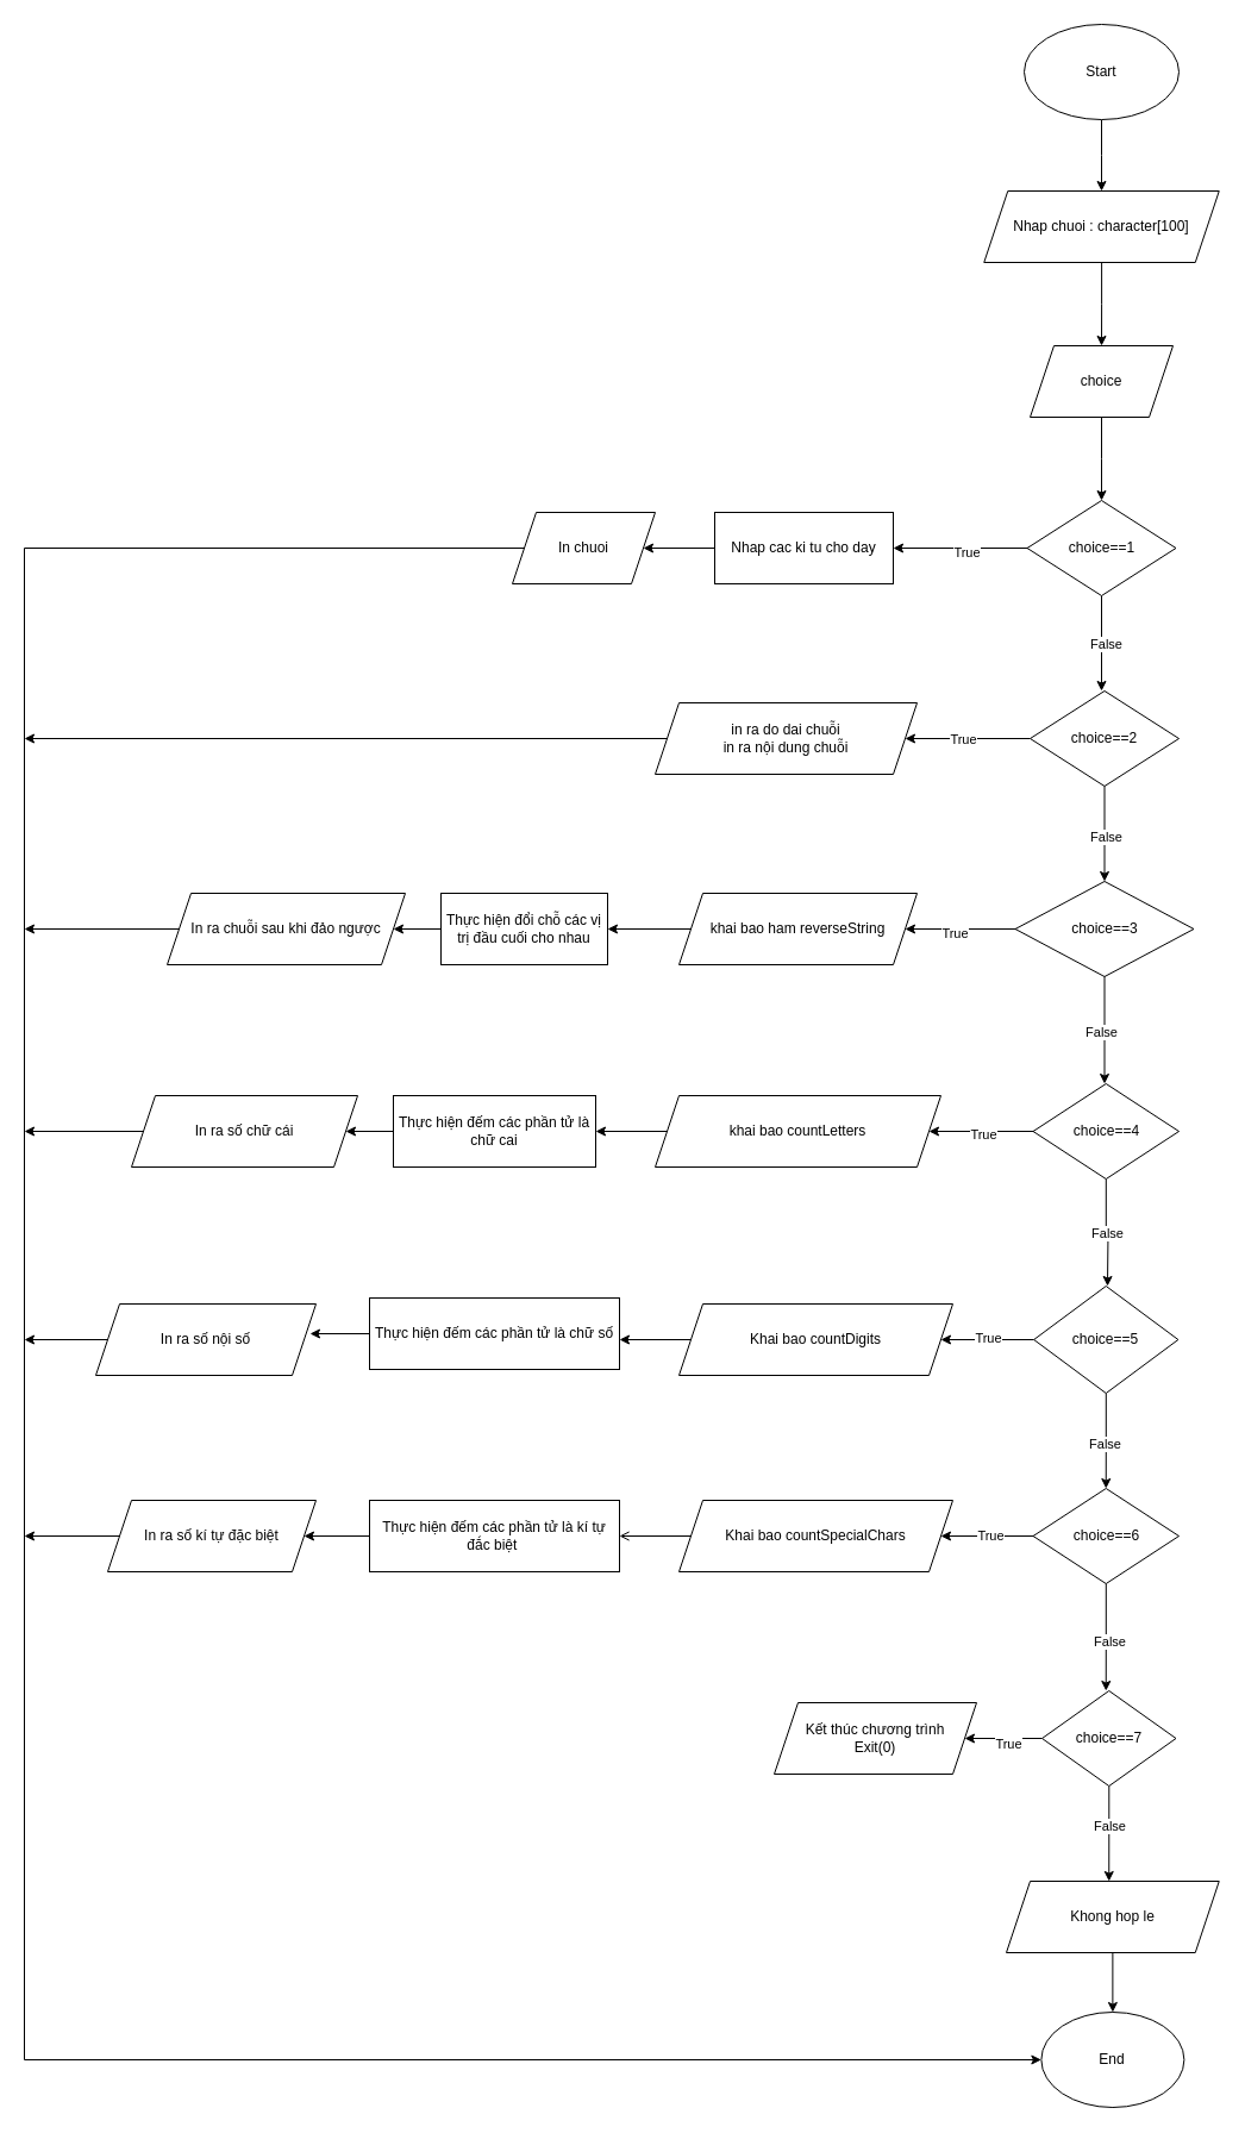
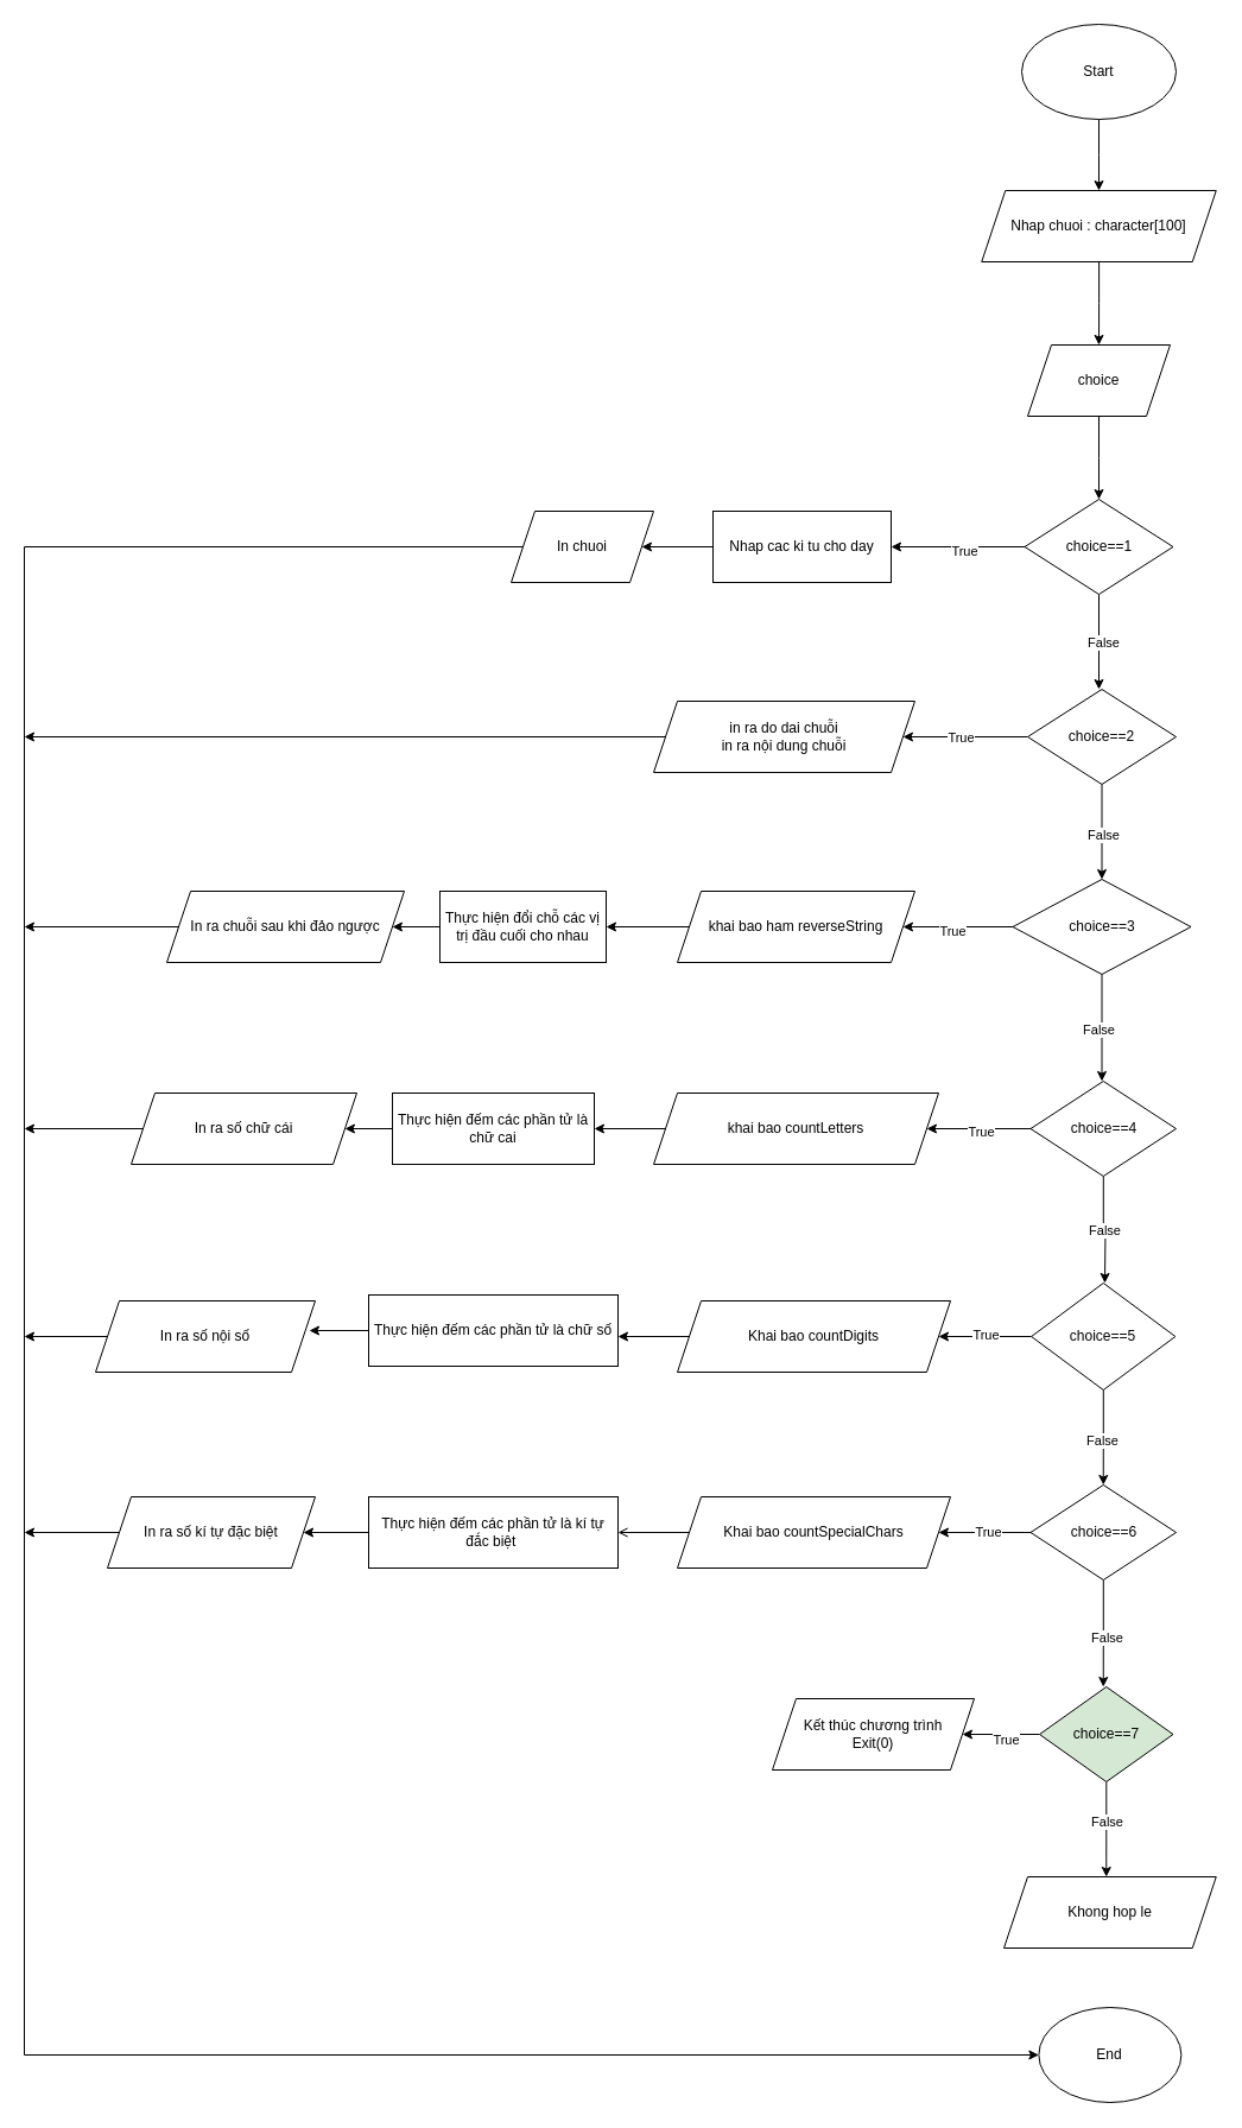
  <mxCell id="0" />
  <mxCell id="1" parent="0" />
  <mxCell id="2" style="edgeStyle=orthogonalEdgeStyle;rounded=0;orthogonalLoop=1;jettySize=auto;html=1;" parent="1" source="3" edge="1"><mxGeometry relative="1" as="geometry"><mxPoint x="925" y="160" as="targetPoint" /></mxGeometry></mxCell>
  <mxCell id="3" value="Start" style="ellipse;whiteSpace=wrap;html=1;" parent="1" vertex="1"><mxGeometry x="860" y="20" width="130" height="80" as="geometry" /></mxCell>
  <mxCell id="4" style="edgeStyle=orthogonalEdgeStyle;rounded=0;orthogonalLoop=1;jettySize=auto;html=1;" parent="1" source="5" edge="1"><mxGeometry relative="1" as="geometry"><mxPoint x="925" y="290" as="targetPoint" /></mxGeometry></mxCell>
  <mxCell id="5" value="Nhap chuoi : character[100]" style="shape=parallelogram;perimeter=parallelogramPerimeter;whiteSpace=wrap;html=1;fixedSize=1;" parent="1" vertex="1"><mxGeometry x="826.25" y="160" width="197.5" height="60" as="geometry" /></mxCell>
  <mxCell id="6" style="edgeStyle=orthogonalEdgeStyle;rounded=0;orthogonalLoop=1;jettySize=auto;html=1;" parent="1" source="7" edge="1"><mxGeometry relative="1" as="geometry"><mxPoint x="925" y="420" as="targetPoint" /></mxGeometry></mxCell>
  <mxCell id="7" value="choice" style="shape=parallelogram;perimeter=parallelogramPerimeter;whiteSpace=wrap;html=1;fixedSize=1;" parent="1" vertex="1"><mxGeometry x="865" y="290" width="120" height="60" as="geometry" /></mxCell>
  <mxCell id="8" style="edgeStyle=orthogonalEdgeStyle;rounded=0;orthogonalLoop=1;jettySize=auto;html=1;" parent="1" source="12" edge="1"><mxGeometry relative="1" as="geometry"><mxPoint x="925" y="580" as="targetPoint" /></mxGeometry></mxCell>
  <mxCell id="9" value="False" style="edgeLabel;html=1;align=center;verticalAlign=middle;resizable=0;points=[];" parent="8" vertex="1" connectable="0"><mxGeometry x="0.022" y="3" relative="1" as="geometry"><mxPoint as="offset" /></mxGeometry></mxCell>
  <mxCell id="10" style="edgeStyle=orthogonalEdgeStyle;rounded=0;orthogonalLoop=1;jettySize=auto;html=1;" parent="1" source="12" edge="1"><mxGeometry relative="1" as="geometry"><mxPoint x="750" y="460" as="targetPoint" /></mxGeometry></mxCell>
  <mxCell id="11" value="True" style="edgeLabel;html=1;align=center;verticalAlign=middle;resizable=0;points=[];" parent="10" vertex="1" connectable="0"><mxGeometry x="-0.088" y="3" relative="1" as="geometry"><mxPoint x="1" as="offset" /></mxGeometry></mxCell>
  <mxCell id="12" value="choice==1" style="rhombus;whiteSpace=wrap;html=1;" parent="1" vertex="1"><mxGeometry x="862.5" y="420" width="125" height="80" as="geometry" /></mxCell>
  <mxCell id="13" style="edgeStyle=orthogonalEdgeStyle;rounded=0;orthogonalLoop=1;jettySize=auto;html=1;" parent="1" source="17" edge="1"><mxGeometry relative="1" as="geometry"><mxPoint x="760" y="620" as="targetPoint" /></mxGeometry></mxCell>
  <mxCell id="14" value="True" style="edgeLabel;html=1;align=center;verticalAlign=middle;resizable=0;points=[];" parent="13" vertex="1" connectable="0"><mxGeometry x="0.074" relative="1" as="geometry"><mxPoint as="offset" /></mxGeometry></mxCell>
  <mxCell id="15" style="edgeStyle=orthogonalEdgeStyle;rounded=0;orthogonalLoop=1;jettySize=auto;html=1;" parent="1" source="17" edge="1"><mxGeometry relative="1" as="geometry"><mxPoint x="927.5" y="740" as="targetPoint" /></mxGeometry></mxCell>
  <mxCell id="16" value="False" style="edgeLabel;html=1;align=center;verticalAlign=middle;resizable=0;points=[];" parent="15" vertex="1" connectable="0"><mxGeometry x="0.08" y="1" relative="1" as="geometry"><mxPoint as="offset" /></mxGeometry></mxCell>
  <mxCell id="17" value="choice==2" style="rhombus;whiteSpace=wrap;html=1;" parent="1" vertex="1"><mxGeometry x="865" y="580" width="125" height="80" as="geometry" /></mxCell>
  <mxCell id="18" style="edgeStyle=orthogonalEdgeStyle;rounded=0;orthogonalLoop=1;jettySize=auto;html=1;" parent="1" source="22" edge="1"><mxGeometry relative="1" as="geometry"><mxPoint x="760" y="780" as="targetPoint" /></mxGeometry></mxCell>
  <mxCell id="19" value="True" style="edgeLabel;html=1;align=center;verticalAlign=middle;resizable=0;points=[];" parent="18" vertex="1" connectable="0"><mxGeometry x="0.099" y="3" relative="1" as="geometry"><mxPoint as="offset" /></mxGeometry></mxCell>
  <mxCell id="20" style="edgeStyle=orthogonalEdgeStyle;rounded=0;orthogonalLoop=1;jettySize=auto;html=1;" parent="1" source="22" edge="1"><mxGeometry relative="1" as="geometry"><mxPoint x="927.5" y="910" as="targetPoint" /></mxGeometry></mxCell>
  <mxCell id="21" value="False" style="edgeLabel;html=1;align=center;verticalAlign=middle;resizable=0;points=[];" parent="20" vertex="1" connectable="0"><mxGeometry x="-0.006" y="-3" relative="1" as="geometry"><mxPoint x="-3" y="-2" as="offset" /></mxGeometry></mxCell>
  <mxCell id="22" value="choice==3" style="rhombus;whiteSpace=wrap;html=1;" parent="1" vertex="1"><mxGeometry x="852.5" y="740" width="150" height="80" as="geometry" /></mxCell>
  <mxCell id="23" style="edgeStyle=orthogonalEdgeStyle;rounded=0;orthogonalLoop=1;jettySize=auto;html=1;" parent="1" source="24" edge="1"><mxGeometry relative="1" as="geometry"><mxPoint x="510" y="780" as="targetPoint" /></mxGeometry></mxCell>
  <mxCell id="24" value="khai bao ham&amp;nbsp;reverseString" style="shape=parallelogram;perimeter=parallelogramPerimeter;whiteSpace=wrap;html=1;fixedSize=1;" parent="1" vertex="1"><mxGeometry x="570" y="750" width="200" height="60" as="geometry" /></mxCell>
  <mxCell id="25" style="edgeStyle=orthogonalEdgeStyle;rounded=0;orthogonalLoop=1;jettySize=auto;html=1;" parent="1" source="26" target="43" edge="1"><mxGeometry relative="1" as="geometry"><mxPoint x="320" y="780" as="targetPoint" /></mxGeometry></mxCell>
  <mxCell id="26" value="Thực hiện đổi chỗ các vị trị đầu cuối cho nhau" style="rounded=0;whiteSpace=wrap;html=1;" parent="1" vertex="1"><mxGeometry x="370" y="750" width="140" height="60" as="geometry" /></mxCell>
  <mxCell id="27" style="edgeStyle=orthogonalEdgeStyle;rounded=0;orthogonalLoop=1;jettySize=auto;html=1;" parent="1" source="28" target="30" edge="1"><mxGeometry relative="1" as="geometry"><mxPoint x="540" y="460" as="targetPoint" /></mxGeometry></mxCell>
  <mxCell id="28" value="Nhap cac ki tu cho day" style="rounded=0;whiteSpace=wrap;html=1;" parent="1" vertex="1"><mxGeometry x="600" y="430" width="150" height="60" as="geometry" /></mxCell>
  <mxCell id="29" style="edgeStyle=orthogonalEdgeStyle;rounded=0;orthogonalLoop=1;jettySize=auto;html=1;entryX=0;entryY=0.5;entryDx=0;entryDy=0;" parent="1" source="30" target="76" edge="1"><mxGeometry relative="1" as="geometry"><mxPoint x="20" y="1730" as="targetPoint" /><Array as="points"><mxPoint x="20" y="460" /><mxPoint x="20" y="1730" /></Array></mxGeometry></mxCell>
  <mxCell id="30" value="In chuoi" style="shape=parallelogram;perimeter=parallelogramPerimeter;whiteSpace=wrap;html=1;fixedSize=1;" parent="1" vertex="1"><mxGeometry x="430" y="430" width="120" height="60" as="geometry" /></mxCell>
  <mxCell id="31" style="edgeStyle=orthogonalEdgeStyle;rounded=0;orthogonalLoop=1;jettySize=auto;html=1;" parent="1" source="32" edge="1"><mxGeometry relative="1" as="geometry"><mxPoint x="20" y="620" as="targetPoint" /></mxGeometry></mxCell>
  <mxCell id="32" value="in ra do dai chuỗi&lt;br&gt;in ra nội dung chuỗi" style="shape=parallelogram;perimeter=parallelogramPerimeter;whiteSpace=wrap;html=1;fixedSize=1;" parent="1" vertex="1"><mxGeometry x="550" y="590" width="220" height="60" as="geometry" /></mxCell>
  <mxCell id="33" style="edgeStyle=orthogonalEdgeStyle;rounded=0;orthogonalLoop=1;jettySize=auto;html=1;" parent="1" source="37" edge="1"><mxGeometry relative="1" as="geometry"><mxPoint x="780" y="950" as="targetPoint" /></mxGeometry></mxCell>
  <mxCell id="34" value="True" style="edgeLabel;html=1;align=center;verticalAlign=middle;resizable=0;points=[];" parent="33" vertex="1" connectable="0"><mxGeometry x="-0.007" y="2" relative="1" as="geometry"><mxPoint x="2" as="offset" /></mxGeometry></mxCell>
  <mxCell id="35" style="edgeStyle=orthogonalEdgeStyle;rounded=0;orthogonalLoop=1;jettySize=auto;html=1;" parent="1" source="37" edge="1"><mxGeometry relative="1" as="geometry"><mxPoint x="930" y="1080" as="targetPoint" /></mxGeometry></mxCell>
  <mxCell id="36" value="False" style="edgeLabel;html=1;align=center;verticalAlign=middle;resizable=0;points=[];" parent="35" vertex="1" connectable="0"><mxGeometry x="-0.001" relative="1" as="geometry"><mxPoint as="offset" /></mxGeometry></mxCell>
  <mxCell id="37" value="choice==4" style="rhombus;whiteSpace=wrap;html=1;" parent="1" vertex="1"><mxGeometry x="867.5" y="910" width="122.5" height="80" as="geometry" /></mxCell>
  <mxCell id="38" style="edgeStyle=orthogonalEdgeStyle;rounded=0;orthogonalLoop=1;jettySize=auto;html=1;" parent="1" source="39" target="45" edge="1"><mxGeometry relative="1" as="geometry"><mxPoint x="280" y="950" as="targetPoint" /></mxGeometry></mxCell>
  <mxCell id="39" value="Thực hiện đếm các phần tử là chữ cai" style="rounded=0;whiteSpace=wrap;html=1;" parent="1" vertex="1"><mxGeometry x="330" y="920" width="170" height="60" as="geometry" /></mxCell>
  <mxCell id="40" style="edgeStyle=orthogonalEdgeStyle;rounded=0;orthogonalLoop=1;jettySize=auto;html=1;" parent="1" source="41" edge="1"><mxGeometry relative="1" as="geometry"><mxPoint x="500" y="950" as="targetPoint" /></mxGeometry></mxCell>
  <mxCell id="41" value="khai bao&amp;nbsp;countLetters" style="shape=parallelogram;perimeter=parallelogramPerimeter;whiteSpace=wrap;html=1;fixedSize=1;" parent="1" vertex="1"><mxGeometry x="550" y="920" width="240" height="60" as="geometry" /></mxCell>
  <mxCell id="42" style="edgeStyle=orthogonalEdgeStyle;rounded=0;orthogonalLoop=1;jettySize=auto;html=1;" parent="1" source="43" edge="1"><mxGeometry relative="1" as="geometry"><mxPoint x="20" y="780" as="targetPoint" /></mxGeometry></mxCell>
  <mxCell id="43" value="In ra chuỗi sau khi đảo ngược" style="shape=parallelogram;perimeter=parallelogramPerimeter;whiteSpace=wrap;html=1;fixedSize=1;" parent="1" vertex="1"><mxGeometry x="140" y="750" width="200" height="60" as="geometry" /></mxCell>
  <mxCell id="44" style="edgeStyle=orthogonalEdgeStyle;rounded=0;orthogonalLoop=1;jettySize=auto;html=1;" parent="1" source="45" edge="1"><mxGeometry relative="1" as="geometry"><mxPoint x="20" y="950" as="targetPoint" /></mxGeometry></mxCell>
  <mxCell id="45" value="In ra số chữ cái" style="shape=parallelogram;perimeter=parallelogramPerimeter;whiteSpace=wrap;html=1;fixedSize=1;" parent="1" vertex="1"><mxGeometry x="110" y="920" width="190" height="60" as="geometry" /></mxCell>
  <mxCell id="46" style="edgeStyle=orthogonalEdgeStyle;rounded=0;orthogonalLoop=1;jettySize=auto;html=1;" parent="1" source="50" edge="1"><mxGeometry relative="1" as="geometry"><mxPoint x="928.755" y="1250" as="targetPoint" /></mxGeometry></mxCell>
  <mxCell id="47" value="False" style="edgeLabel;html=1;align=center;verticalAlign=middle;resizable=0;points=[];" parent="46" vertex="1" connectable="0"><mxGeometry x="0.074" y="-2" relative="1" as="geometry"><mxPoint as="offset" /></mxGeometry></mxCell>
  <mxCell id="48" style="edgeStyle=orthogonalEdgeStyle;rounded=0;orthogonalLoop=1;jettySize=auto;html=1;" parent="1" source="50" edge="1"><mxGeometry relative="1" as="geometry"><mxPoint x="790" y="1125" as="targetPoint" /></mxGeometry></mxCell>
  <mxCell id="49" value="True" style="edgeLabel;html=1;align=center;verticalAlign=middle;resizable=0;points=[];" parent="48" vertex="1" connectable="0"><mxGeometry x="-0.02" y="-1" relative="1" as="geometry"><mxPoint y="-1" as="offset" /></mxGeometry></mxCell>
  <mxCell id="50" value="choice==5" style="rhombus;whiteSpace=wrap;html=1;" parent="1" vertex="1"><mxGeometry x="868.13" y="1080" width="121.25" height="90" as="geometry" /></mxCell>
  <mxCell id="51" style="edgeStyle=orthogonalEdgeStyle;rounded=0;orthogonalLoop=1;jettySize=auto;html=1;" parent="1" source="52" edge="1"><mxGeometry relative="1" as="geometry"><mxPoint x="520" y="1125" as="targetPoint" /></mxGeometry></mxCell>
  <mxCell id="52" value="Khai bao&amp;nbsp;countDigits" style="shape=parallelogram;perimeter=parallelogramPerimeter;whiteSpace=wrap;html=1;fixedSize=1;" parent="1" vertex="1"><mxGeometry x="570" y="1095" width="230" height="60" as="geometry" /></mxCell>
  <mxCell id="53" style="edgeStyle=orthogonalEdgeStyle;rounded=0;orthogonalLoop=1;jettySize=auto;html=1;" parent="1" source="54" edge="1"><mxGeometry relative="1" as="geometry"><mxPoint x="20" y="1125" as="targetPoint" /></mxGeometry></mxCell>
  <mxCell id="54" value="In ra số nội số" style="shape=parallelogram;perimeter=parallelogramPerimeter;whiteSpace=wrap;html=1;fixedSize=1;" parent="1" vertex="1"><mxGeometry x="80" y="1095" width="185" height="60" as="geometry" /></mxCell>
  <mxCell id="55" style="edgeStyle=orthogonalEdgeStyle;rounded=0;orthogonalLoop=1;jettySize=auto;html=1;" parent="1" source="56" edge="1"><mxGeometry relative="1" as="geometry"><mxPoint x="260" y="1120" as="targetPoint" /></mxGeometry></mxCell>
  <mxCell id="56" value="Thực hiện đếm các phần tử là chữ số" style="rounded=0;whiteSpace=wrap;html=1;" parent="1" vertex="1"><mxGeometry x="310" y="1090" width="210" height="60" as="geometry" /></mxCell>
  <mxCell id="57" style="edgeStyle=orthogonalEdgeStyle;rounded=0;orthogonalLoop=1;jettySize=auto;html=1;" parent="1" source="61" edge="1"><mxGeometry relative="1" as="geometry"><mxPoint x="928.75" y="1420" as="targetPoint" /></mxGeometry></mxCell>
  <mxCell id="58" value="False" style="edgeLabel;html=1;align=center;verticalAlign=middle;resizable=0;points=[];" parent="57" vertex="1" connectable="0"><mxGeometry x="0.087" y="2" relative="1" as="geometry"><mxPoint as="offset" /></mxGeometry></mxCell>
  <mxCell id="59" style="edgeStyle=orthogonalEdgeStyle;rounded=0;orthogonalLoop=1;jettySize=auto;html=1;" parent="1" source="61" edge="1"><mxGeometry relative="1" as="geometry"><mxPoint x="790" y="1290" as="targetPoint" /></mxGeometry></mxCell>
  <mxCell id="60" value="True" style="edgeLabel;html=1;align=center;verticalAlign=middle;resizable=0;points=[];" parent="59" vertex="1" connectable="0"><mxGeometry x="-0.056" y="-1" relative="1" as="geometry"><mxPoint x="1" as="offset" /></mxGeometry></mxCell>
  <mxCell id="61" value="choice==6" style="rhombus;whiteSpace=wrap;html=1;" parent="1" vertex="1"><mxGeometry x="867.5" y="1250" width="122.5" height="80" as="geometry" /></mxCell>
  <mxCell id="62" style="edgeStyle=orthogonalEdgeStyle;rounded=0;orthogonalLoop=1;jettySize=auto;html=1;endArrow=open;" parent="1" source="63" target="65" edge="1"><mxGeometry relative="1" as="geometry"><mxPoint x="510" y="1290" as="targetPoint" /></mxGeometry></mxCell>
  <mxCell id="63" value="Khai bao&amp;nbsp;countSpecialChars" style="shape=parallelogram;perimeter=parallelogramPerimeter;whiteSpace=wrap;html=1;fixedSize=1;" parent="1" vertex="1"><mxGeometry x="570" y="1260" width="230" height="60" as="geometry" /></mxCell>
  <mxCell id="64" style="edgeStyle=orthogonalEdgeStyle;rounded=0;orthogonalLoop=1;jettySize=auto;html=1;" parent="1" source="65" target="67" edge="1"><mxGeometry relative="1" as="geometry"><mxPoint x="270" y="1290" as="targetPoint" /></mxGeometry></mxCell>
  <mxCell id="65" value="Thực hiện đếm các phần tử là kí tự đắc biệt&amp;nbsp;" style="rounded=0;whiteSpace=wrap;html=1;" parent="1" vertex="1"><mxGeometry x="310" y="1260" width="210" height="60" as="geometry" /></mxCell>
  <mxCell id="66" style="edgeStyle=orthogonalEdgeStyle;rounded=0;orthogonalLoop=1;jettySize=auto;html=1;" parent="1" source="67" edge="1"><mxGeometry relative="1" as="geometry"><mxPoint x="20" y="1290" as="targetPoint" /></mxGeometry></mxCell>
  <mxCell id="67" value="In ra số kí tự đặc biệt" style="shape=parallelogram;perimeter=parallelogramPerimeter;whiteSpace=wrap;html=1;fixedSize=1;" parent="1" vertex="1"><mxGeometry x="90" y="1260" width="175" height="60" as="geometry" /></mxCell>
  <mxCell id="68" style="edgeStyle=orthogonalEdgeStyle;rounded=0;orthogonalLoop=1;jettySize=auto;html=1;" parent="1" source="72" edge="1"><mxGeometry relative="1" as="geometry"><mxPoint x="931.25" y="1580" as="targetPoint" /></mxGeometry></mxCell>
  <mxCell id="69" value="False" style="edgeLabel;html=1;align=center;verticalAlign=middle;resizable=0;points=[];" parent="68" vertex="1" connectable="0"><mxGeometry x="-0.155" relative="1" as="geometry"><mxPoint as="offset" /></mxGeometry></mxCell>
  <mxCell id="70" style="edgeStyle=orthogonalEdgeStyle;rounded=0;orthogonalLoop=1;jettySize=auto;html=1;" parent="1" source="72" edge="1"><mxGeometry relative="1" as="geometry"><mxPoint x="810" y="1460" as="targetPoint" /></mxGeometry></mxCell>
  <mxCell id="71" value="True" style="edgeLabel;html=1;align=center;verticalAlign=middle;resizable=0;points=[];" parent="70" vertex="1" connectable="0"><mxGeometry x="-0.104" y="4" relative="1" as="geometry"><mxPoint as="offset" /></mxGeometry></mxCell>
- <mxCell id="72" value="choice==7" style="rhombus;whiteSpace=wrap;html=1;" parent="1" vertex="1"><mxGeometry x="875" y="1420" width="112.5" height="80" as="geometry" /></mxCell>
+ <mxCell id="72" value="choice==7" style="rhombus;whiteSpace=wrap;html=1;fillColor=#d5e8d4;" parent="1" vertex="1"><mxGeometry x="875" y="1420" width="112.5" height="80" as="geometry" /></mxCell>
  <mxCell id="73" value="Kết thúc chương trình&lt;br&gt;Exit(0)" style="shape=parallelogram;perimeter=parallelogramPerimeter;whiteSpace=wrap;html=1;fixedSize=1;" parent="1" vertex="1"><mxGeometry x="650" y="1430" width="170" height="60" as="geometry" /></mxCell>
- <mxCell id="74" style="edgeStyle=orthogonalEdgeStyle;rounded=0;orthogonalLoop=1;jettySize=auto;html=1;" parent="1" source="75" target="76" edge="1"><mxGeometry relative="1" as="geometry"><mxPoint x="934.375" y="1710" as="targetPoint" /></mxGeometry></mxCell>
  <mxCell id="75" value="Khong hop le" style="shape=parallelogram;perimeter=parallelogramPerimeter;whiteSpace=wrap;html=1;fixedSize=1;" parent="1" vertex="1"><mxGeometry x="845" y="1580" width="178.75" height="60" as="geometry" /></mxCell>
  <mxCell id="76" value="End" style="ellipse;whiteSpace=wrap;html=1;" parent="1" vertex="1"><mxGeometry x="874.375" y="1690" width="120" height="80" as="geometry" /></mxCell>
